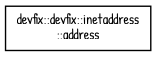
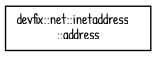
  digraph {
    rankdir=TB
    fontname="Patrick Hand"
-   n1 [color=black fillcolor=white fontname="Patrick Hand" fontsize=10 height=0.2 label="devfix::devfix::inetaddress\l::address" shape=record style=filled width=0.4]
+   n1 [color=black fillcolor=white fontname="Patrick Hand" fontsize=10 height=0.2 label="devfix::net::inetaddress\l::address" shape=record style=filled width=0.4]
  }
